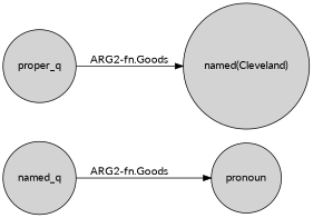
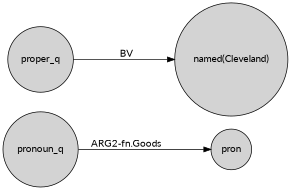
  digraph {
    fontname=Lato
    rankdir=LR
    node [fontname=Lato shape=circle style=filled]
    edge [fontname=Lato]
-   pronoun_q [label=named_q]
-   pron [label=pronoun]
+   pronoun_q
+   pron
    proper_q
    "named(Cleveland)"
    pronoun_q -> pron [label="ARG2-fn.Goods"]
-   proper_q -> "named(Cleveland)" [label="ARG2-fn.Goods"]
+   proper_q -> "named(Cleveland)" [label=BV]
  }
